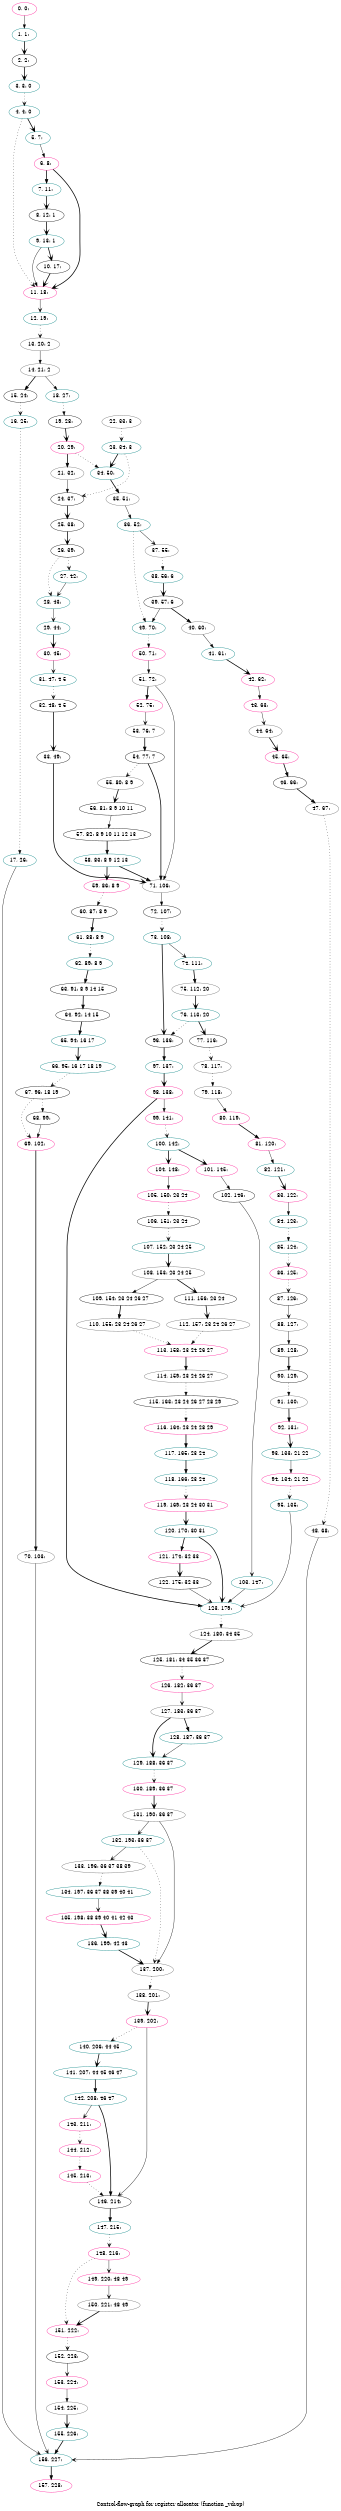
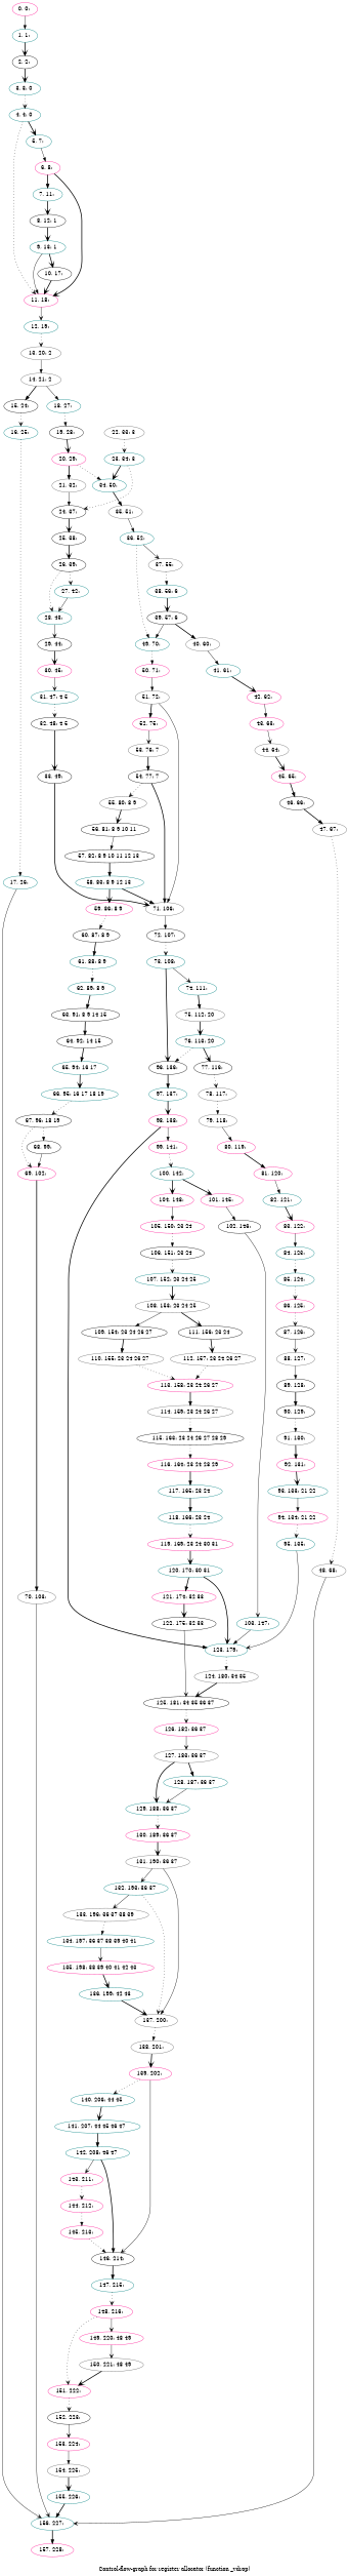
  digraph {
    label="Control-flow-graph for register allocator (function _vdrop)"
    node [color=teal]
    edge [arrowhead=vee style=bold]
    n1 [color=deeppink label="0, 0: "]
    n2 [label="1, 1: "]
    n3 [color=black label="2, 2: "]
    n4 [label="3, 3: 0 "]
    n5 [label="4, 4: 0 "]
    n6 [label="5, 7: "]
    n7 [color=deeppink label="11, 18: "]
    n8 [color=deeppink label="6, 8: "]
    n9 [label="12, 19: "]
    n10 [label="7, 11: "]
    n11 [color=black label="8, 12: 1 "]
    n12 [label="9, 13: 1 "]
    n13 [color=black label="10, 17: "]
    n14 [color=gray40 label="13, 20: 2 "]
    n15 [color=gray40 label="14, 21: 2 "]
    n16 [color=black label="15, 24: "]
    n17 [label="18, 27: "]
    n18 [label="16, 25: "]
    n19 [color=black label="19, 28: "]
    n20 [label="17, 26: "]
    n21 [label="156, 227: "]
    n22 [color=deeppink label="157, 228: "]
    n23 [color=deeppink label="20, 29: "]
    n24 [color=gray40 label="21, 32: "]
    n25 [label="34, 50: "]
    n26 [color=black label="24, 37: "]
    n27 [color=gray40 label="35, 51: "]
    n28 [color=gray40 label="22, 33: 3 "]
    n29 [label="23, 34: 3 "]
    n30 [color=black label="25, 38: "]
    n31 [color=black label="26, 39: "]
    n32 [label="27, 42: "]
    n33 [label="28, 43: "]
-   n34 [label="29, 44: "]
+   n34 [color=black label="29, 44: "]
    n35 [color=deeppink label="30, 45: "]
    n36 [label="31, 47: 4 5 "]
    n37 [color=black label="32, 48: 4 5 "]
    n38 [color=black label="33, 49: "]
    n39 [color=gray40 label="71, 106: "]
    n40 [color=black label="72, 107: "]
    n41 [label="36, 52: "]
    n42 [color=gray40 label="37, 55: "]
    n43 [label="49, 70: "]
    n44 [label="38, 56: 6 "]
    n45 [color=deeppink label="50, 71: "]
    n46 [color=black label="39, 57: 6 "]
    n47 [color=gray40 label="40, 60: "]
    n48 [label="41, 61: "]
    n49 [color=deeppink label="42, 62: "]
    n50 [color=deeppink label="43, 63: "]
    n51 [color=gray40 label="44, 64: "]
    n52 [color=deeppink label="45, 65: "]
    n53 [color=black label="46, 66: "]
    n54 [color=gray40 label="47, 67: "]
    n55 [color=gray40 label="48, 68: "]
    n56 [color=gray40 label="51, 72: "]
    n57 [color=deeppink label="52, 75: "]
    n58 [color=gray40 label="53, 76: 7 "]
    n59 [color=black label="54, 77: 7 "]
    n60 [color=gray40 label="55, 80: 8 9 "]
    n61 [color=black label="56, 81: 8 9 10 11 "]
    n62 [color=black label="57, 82: 8 9 10 11 12 13 "]
    n63 [label="58, 83: 8 9 12 13 "]
    n64 [color=deeppink label="59, 86: 8 9 "]
    n65 [color=black label="60, 87: 8 9 "]
    n66 [label="61, 88: 8 9 "]
    n67 [label="62, 89: 8 9 "]
    n68 [color=black label="63, 91: 8 9 14 15 "]
    n69 [color=black label="64, 92: 14 15 "]
    n70 [label="65, 94: 16 17 "]
    n71 [label="66, 95: 16 17 18 19 "]
    n72 [color=black label="67, 96: 18 19 "]
    n73 [color=black label="68, 99: "]
    n74 [color=deeppink label="69, 102: "]
    n75 [color=gray40 label="70, 103: "]
    n76 [label="73, 108: "]
    n77 [label="74, 111: "]
    n78 [color=black label="96, 136: "]
    n79 [color=gray40 label="75, 112: 20 "]
    n80 [label="97, 137: "]
    n81 [label="76, 113: 20 "]
    n82 [color=black label="77, 116: "]
    n83 [color=gray40 label="78, 117: "]
    n84 [color=gray40 label="79, 118: "]
    n85 [color=deeppink label="80, 119: "]
    n86 [color=deeppink label="81, 120: "]
    n87 [label="82, 121: "]
    n88 [color=deeppink label="83, 122: "]
    n89 [label="84, 123: "]
    n90 [label="85, 124: "]
    n91 [color=deeppink label="86, 125: "]
    n92 [color=black label="87, 126: "]
    n93 [color=gray40 label="88, 127: "]
    n94 [color=black label="89, 128: "]
    n95 [color=black label="90, 129: "]
    n96 [color=gray40 label="91, 130: "]
    n97 [color=deeppink label="92, 131: "]
    n98 [label="93, 133: 21 22 "]
    n99 [color=deeppink label="94, 134: 21 22 "]
    n100 [label="95, 135: "]
    n101 [label="123, 179: "]
    n102 [color=gray40 label="124, 180: 34 35 "]
    n103 [color=deeppink label="98, 138: "]
    n104 [color=deeppink label="99, 141: "]
    n105 [label="100, 142: "]
    n106 [color=deeppink label="101, 145: "]
    n107 [color=deeppink label="104, 148: "]
    n108 [color=black label="102, 146: "]
    n109 [color=deeppink label="105, 150: 23 24 "]
    n110 [label="103, 147: "]
    n111 [color=black label="106, 151: 23 24 "]
    n112 [label="107, 152: 23 24 25 "]
    n113 [color=gray40 label="108, 153: 23 24 25 "]
    n114 [color=black label="109, 154: 23 24 26 27 "]
    n115 [color=black label="111, 156: 23 24 "]
    n116 [color=gray40 label="110, 155: 23 24 26 27 "]
    n117 [color=gray40 label="112, 157: 23 24 26 27 "]
    n118 [color=deeppink label="113, 158: 23 24 26 27 "]
    n119 [color=gray40 label="114, 159: 23 24 26 27 "]
    n120 [color=black label="115, 163: 23 24 26 27 28 29 "]
    n121 [color=deeppink label="116, 164: 23 24 28 29 "]
    n122 [label="117, 165: 23 24 "]
    n123 [label="118, 166: 23 24 "]
    n124 [color=deeppink label="119, 169: 23 24 30 31 "]
    n125 [label="120, 170: 30 31 "]
    n126 [color=deeppink label="121, 174: 32 33 "]
    n127 [color=black label="122, 175: 32 33 "]
    n128 [color=black label="125, 181: 34 35 36 37 "]
    n129 [color=deeppink label="126, 182: 36 37 "]
    n130 [color=gray40 label="127, 183: 36 37 "]
    n131 [label="128, 187: 36 37 "]
    n132 [label="129, 188: 36 37 "]
    n133 [color=deeppink label="130, 189: 36 37 "]
    n134 [color=gray40 label="131, 190: 36 37 "]
    n135 [label="132, 193: 36 37 "]
    n136 [color=gray40 label="137, 200: "]
    n137 [color=gray40 label="133, 196: 36 37 38 39 "]
    n138 [color=gray40 label="138, 201: "]
    n139 [label="134, 197: 36 37 38 39 40 41 "]
    n140 [color=deeppink label="135, 198: 38 39 40 41 42 43 "]
    n141 [label="136, 199: 42 43 "]
    n142 [color=deeppink label="139, 202: "]
    n143 [label="140, 206: 44 45 "]
    n144 [color=black label="146, 214: "]
    n145 [label="141, 207: 44 45 46 47 "]
    n146 [label="147, 215: "]
    n147 [label="142, 208: 46 47 "]
    n148 [color=deeppink label="143, 211: "]
    n149 [color=deeppink label="144, 212: "]
    n150 [color=deeppink label="145, 213: "]
    n151 [color=deeppink label="148, 216: "]
    n152 [color=deeppink label="149, 220: 48 49 "]
    n153 [color=deeppink label="151, 222: "]
    n154 [color=gray40 label="150, 221: 48 49 "]
    n155 [color=black label="152, 223: "]
    n156 [color=deeppink label="153, 224: "]
    n157 [color=gray40 label="154, 225: "]
    n158 [label="155, 226: "]
    n1 -> n2 [arrowhead=normal style=solid]
    n2 -> n3
    n3 -> n4
    n4 -> n5 [style=dotted]
    n5 -> n6
    n5 -> n7 [style=dotted]
    n6 -> n8 [arrowhead=normal style=solid]
    n7 -> n9 [style=solid]
    n8 -> n7
    n8 -> n10 [arrowhead=normal]
    n9 -> n14 [style=dotted]
    n10 -> n11
    n11 -> n12
    n12 -> n7 [arrowhead=normal style=solid]
    n12 -> n13
    n13 -> n7
    n14 -> n15 [arrowhead=normal style=solid]
    n15 -> n16 [arrowhead=normal]
    n15 -> n17 [arrowhead=normal style=solid]
    n16 -> n18 [style=dotted]
    n17 -> n19 [arrowhead=normal style=dotted]
    n18 -> n20 [arrowhead=normal style=dotted]
    n19 -> n23
    n20 -> n21 [style=solid]
    n21 -> n22 [arrowhead=normal]
    n23 -> n24 [arrowhead=normal]
    n23 -> n25 [arrowhead=normal style=dotted]
    n24 -> n26 [arrowhead=normal style=solid]
    n25 -> n27 [arrowhead=normal]
    n26 -> n30
    n27 -> n41 [arrowhead=normal style=solid]
    n28 -> n29 [style=dotted]
    n29 -> n25
    n29 -> n26 [style=dotted]
    n30 -> n31
    n31 -> n32 [style=dotted]
    n31 -> n33 [style=dotted]
    n32 -> n33 [style=solid]
    n33 -> n34 [style=solid]
    n34 -> n35
    n35 -> n36 [style=solid]
    n36 -> n37 [style=dotted]
    n37 -> n38
    n38 -> n39
    n39 -> n40 [arrowhead=normal style=solid]
    n40 -> n76 [style=dotted]
    n41 -> n42 [style=solid]
    n41 -> n43 [arrowhead=normal style=dotted]
    n42 -> n44 [arrowhead=normal style=dotted]
    n43 -> n45 [arrowhead=normal style=dotted]
    n44 -> n46
    n45 -> n56 [arrowhead=normal style=solid]
    n46 -> n43 [arrowhead=normal style=solid]
    n46 -> n47 [arrowhead=normal]
    n47 -> n48 [arrowhead=normal style=solid]
    n48 -> n49
    n49 -> n50 [arrowhead=normal style=solid]
    n50 -> n51 [style=solid]
    n51 -> n52
    n52 -> n53 [arrowhead=normal]
    n53 -> n54 [arrowhead=normal]
    n54 -> n55 [style=dotted]
    n55 -> n21 [style=solid]
    n56 -> n39 [arrowhead=normal style=solid]
    n56 -> n57 [arrowhead=normal]
    n57 -> n58 [style=solid]
    n58 -> n59 [arrowhead=normal]
    n59 -> n39 [arrowhead=normal]
    n59 -> n60 [style=dotted]
    n60 -> n61
    n61 -> n62 [arrowhead=normal style=solid]
    n62 -> n63 [arrowhead=normal]
    n63 -> n39 [arrowhead=normal]
    n63 -> n64
    n64 -> n65 [arrowhead=normal style=dotted]
    n65 -> n66 [arrowhead=normal]
    n66 -> n67 [arrowhead=normal style=dotted]
    n67 -> n68 [arrowhead=normal]
    n68 -> n69 [arrowhead=normal]
    n69 -> n70 [arrowhead=normal]
    n70 -> n71
    n71 -> n72 [style=dotted]
    n72 -> n73 [arrowhead=normal style=dotted]
    n72 -> n74 [style=dotted]
    n73 -> n74 [arrowhead=normal style=solid]
    n74 -> n75 [arrowhead=normal]
    n75 -> n21 [style=solid]
    n76 -> n77 [style=solid]
    n76 -> n78
    n77 -> n79 [arrowhead=normal]
    n78 -> n80 [arrowhead=normal]
    n79 -> n81
    n80 -> n103
    n81 -> n78 [arrowhead=normal style=dotted]
    n81 -> n82
    n82 -> n83 [style=dotted]
    n83 -> n84 [arrowhead=normal style=dotted]
    n84 -> n85 [arrowhead=normal style=solid]
    n85 -> n86 [arrowhead=normal]
    n86 -> n87 [arrowhead=normal style=solid]
    n87 -> n88
    n88 -> n89 [arrowhead=normal style=solid]
    n89 -> n90 [arrowhead=normal style=dotted]
    n90 -> n91 [style=dotted]
    n91 -> n92 [style=dotted]
    n92 -> n93 [style=solid]
    n93 -> n94 [arrowhead=normal style=solid]
    n94 -> n95 [arrowhead=normal]
    n95 -> n96 [arrowhead=normal style=dotted]
    n96 -> n97 [arrowhead=normal]
    n97 -> n98
    n98 -> n99 [arrowhead=normal style=solid]
    n99 -> n100 [style=dotted]
    n100 -> n101 [style=solid]
    n101 -> n102 [arrowhead=normal style=dotted]
    n102 -> n128
    n103 -> n101 [arrowhead=normal]
    n103 -> n104 [arrowhead=normal style=solid]
    n104 -> n105 [style=dotted]
    n105 -> n106
    n105 -> n107
    n106 -> n108 [arrowhead=normal style=solid]
    n107 -> n109 [arrowhead=normal style=solid]
    n108 -> n110 [style=solid]
    n109 -> n111 [arrowhead=normal style=dotted]
    n110 -> n101 [arrowhead=normal style=solid]
    n111 -> n112 [style=dotted]
    n112 -> n113
    n113 -> n114 [arrowhead=normal style=solid]
    n113 -> n115
    n114 -> n116 [arrowhead=normal]
    n115 -> n117
    n116 -> n118 [style=dotted]
    n117 -> n118 [arrowhead=normal style=dotted]
    n118 -> n119 [arrowhead=normal]
    n119 -> n120 [arrowhead=normal style=dotted]
    n120 -> n121 [arrowhead=normal style=dotted]
    n121 -> n122 [arrowhead=normal]
    n122 -> n123 [arrowhead=normal]
    n123 -> n124 [style=dotted]
    n124 -> n125
    n125 -> n101
    n125 -> n126 [arrowhead=normal]
    n126 -> n127
-   n127 -> n101 [style=solid]
+   n127 -> n128 [style=solid]
    n128 -> n129 [style=dotted]
    n129 -> n130 [style=solid]
    n130 -> n131 [arrowhead=normal]
    n130 -> n132
    n131 -> n132 [style=solid]
    n132 -> n133 [style=dotted]
    n133 -> n134
    n134 -> n135 [style=solid]
    n134 -> n136 [arrowhead=normal style=solid]
    n135 -> n136 [style=dotted]
    n135 -> n137 [style=solid]
    n136 -> n138 [arrowhead=normal style=dotted]
    n137 -> n139 [arrowhead=normal style=dotted]
    n138 -> n142
    n139 -> n140 [style=solid]
    n140 -> n141
    n141 -> n136
    n142 -> n143 [style=dotted]
    n142 -> n144 [style=solid]
    n143 -> n145
    n144 -> n146 [arrowhead=normal]
    n145 -> n147 [arrowhead=normal]
    n146 -> n151 [style=dotted]
    n147 -> n144 [arrowhead=normal]
    n147 -> n148 [style=solid]
    n148 -> n149 [style=dotted]
    n149 -> n150 [arrowhead=normal style=dotted]
    n150 -> n144 [arrowhead=normal style=dotted]
    n151 -> n152 [style=solid]
    n151 -> n153 [style=dotted]
    n152 -> n154 [style=solid]
    n153 -> n155 [style=dotted]
    n154 -> n153
    n155 -> n156 [style=solid]
    n156 -> n157 [arrowhead=normal style=solid]
    n157 -> n158
    n158 -> n21 [arrowhead=normal]
  }
